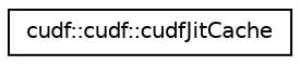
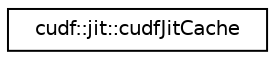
  digraph {
    rankdir=LR
-   n1 [color=black fillcolor=white fontname=Helvetica fontsize=10 height=0.2 label="cudf::cudf::cudfJitCache" shape=record style=filled width=0.4]
+   n1 [color=black fillcolor=white fontname=Helvetica fontsize=10 height=0.2 label="cudf::jit::cudfJitCache" shape=record style=filled width=0.4]
  }
